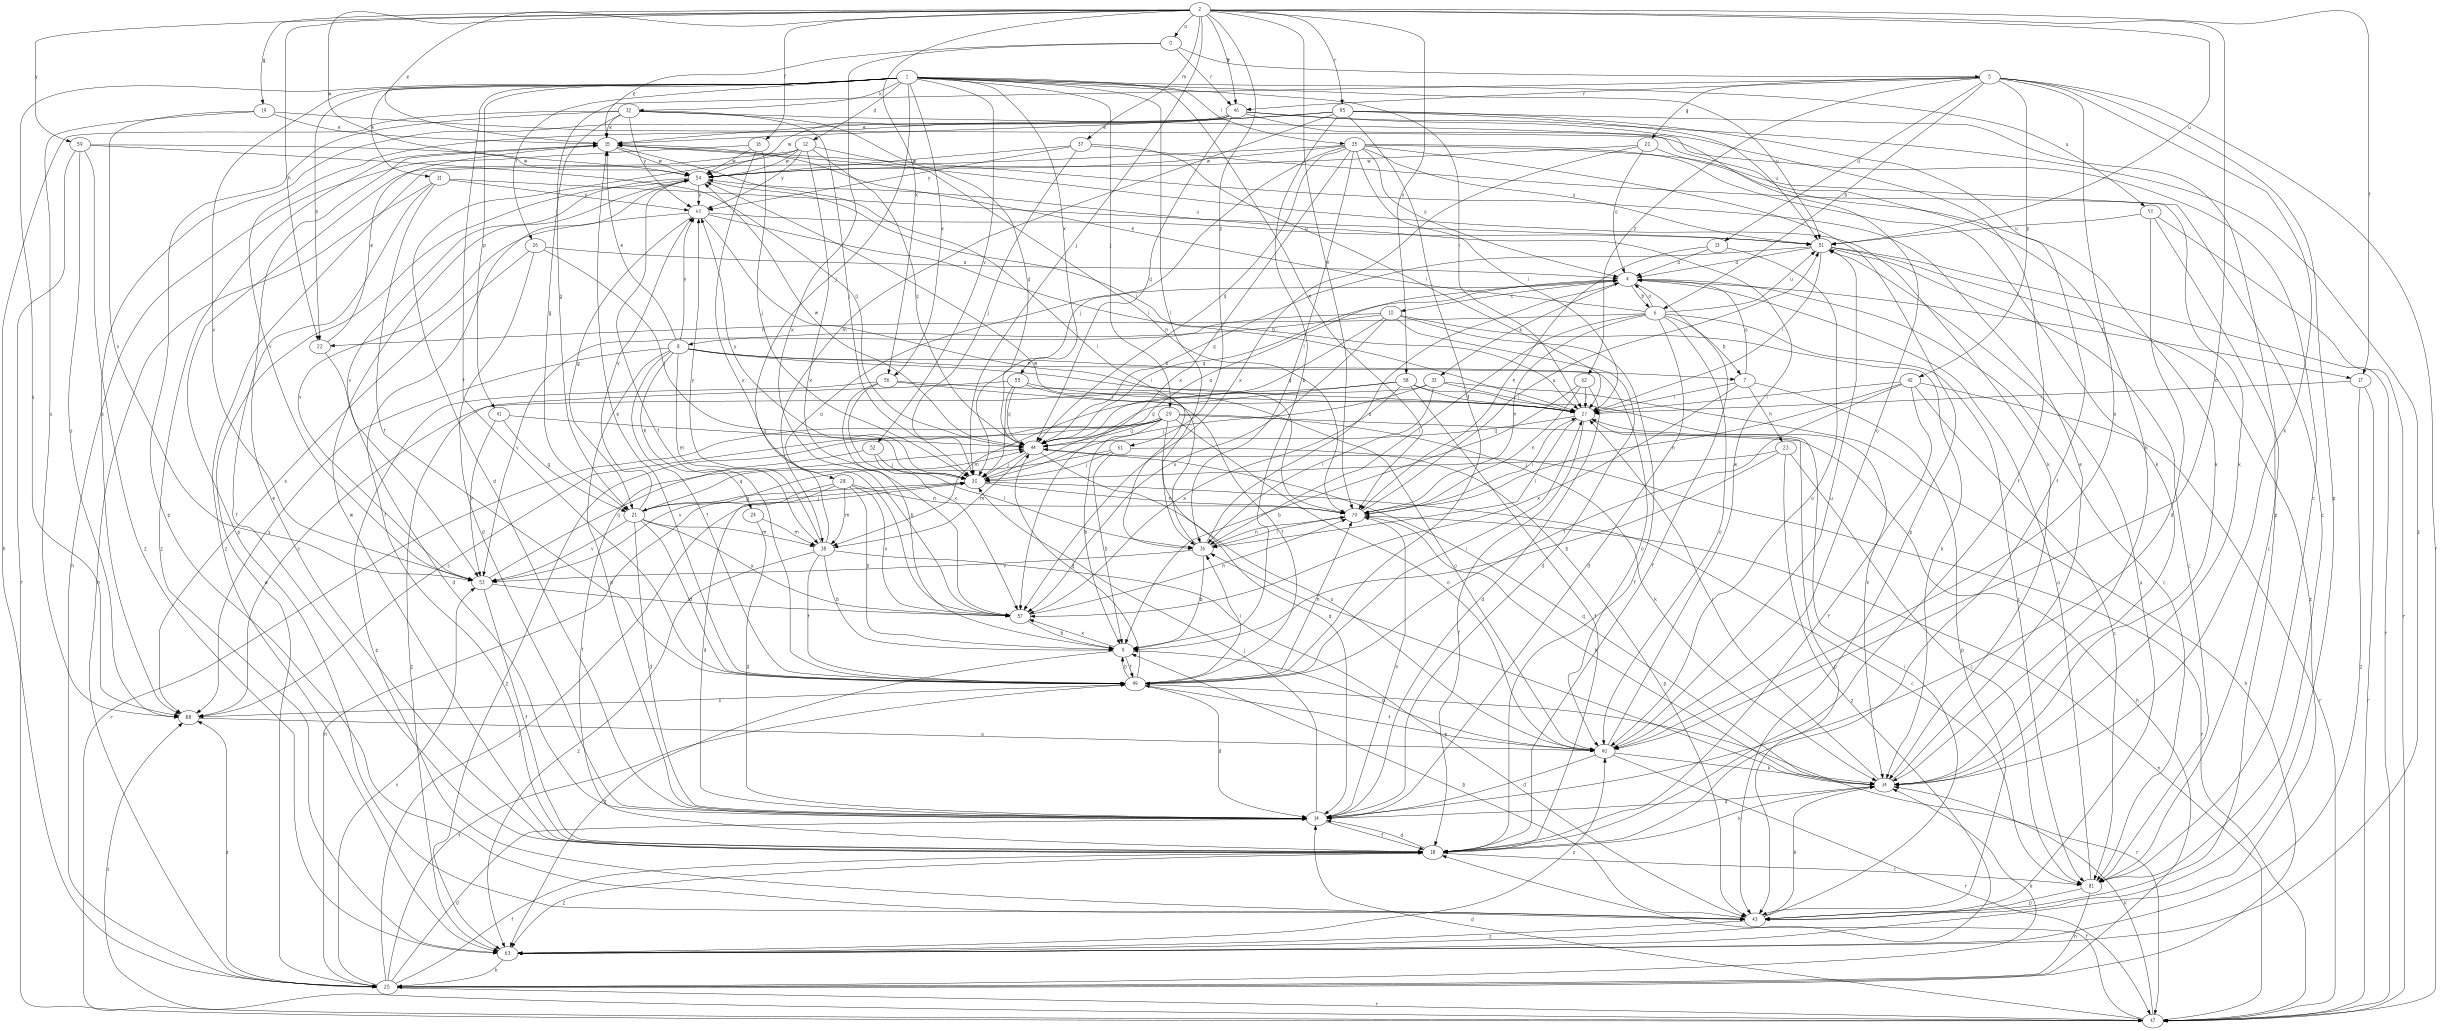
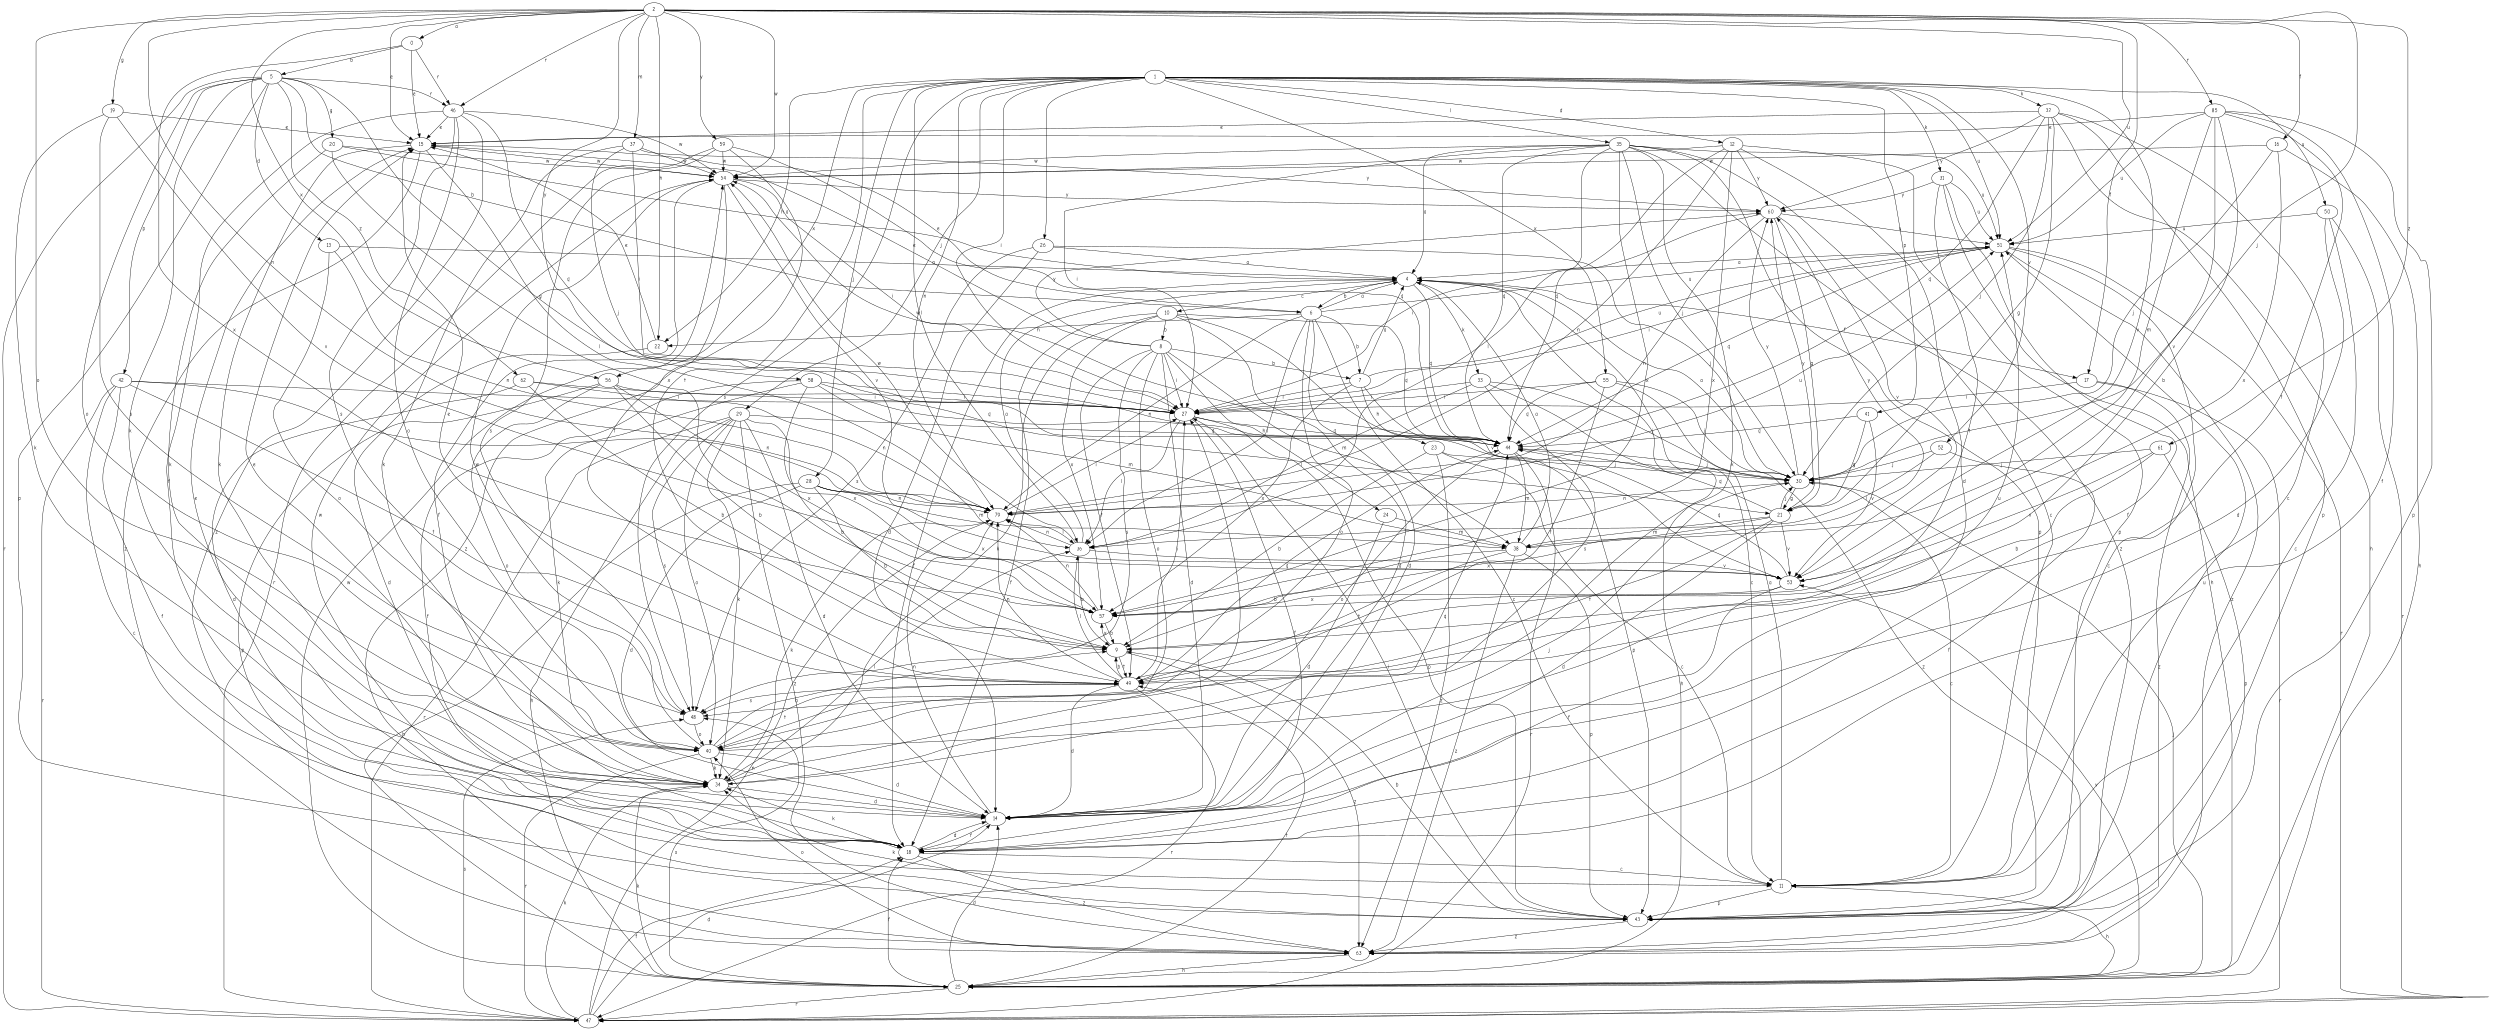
  strict digraph {
    fontname="Comic Neue"
    node [fontname="Comic Neue"]
    edge [fontname="Comic Neue"]
    n1 [label=0]
    2
    30
    51
    40
    n6 [label=85]
    56
    61
    22
    15
    19
    46
    16
    17
    54
    58
    37
    n18 [label=79]
    59
    5
    57
    4
-   11 [label=81]
+   11
    21
    60
    44
    27
    63
    47
    14
    34
    9
    49
    18
    43
    53
    38
    36
-   48 [label=88]
+   48
    25
    6
    13
    20
    62
    42
    7
    10
    33
    23
    8
    26
    35
    24
    28
    29
    32
    50
    1
    12
    31
    52
    41
    55
    n1 -> 15 [label=e]
    n1 -> 46 [label=r]
    n1 -> 5 [label=b]
    n1 -> 57 [label=x]
    2 -> n1 [label=a]
    2 -> 30 [label=j]
    2 -> 51 [label=u]
    2 -> 40 [label=o]
    2 -> n6 [label=r]
    2 -> 56 [label=x]
    2 -> 61 [label=z]
    2 -> 22 [label=h]
    2 -> 15 [label=e]
    2 -> 19 [label=g]
    2 -> 46 [label=r]
    2 -> 16 [label=f]
    2 -> 17 [label=f]
    2 -> 54 [label=w]
    2 -> 58 [label=y]
    2 -> 37 [label=m]
    2 -> n18 [label=n]
    2 -> 59 [label=y]
    30 -> n18 [label=n]
    30 -> 4 [label=a]
    30 -> 11 [label=c]
    30 -> 21 [label=g]
    30 -> 60 [label=y]
    51 -> 4 [label=a]
    51 -> 11 [label=c]
    51 -> 44 [label=q]
    51 -> 27 [label=i]
    51 -> 63 [label=z]
    51 -> 47 [label=r]
    40 -> 51 [label=u]
    40 -> 54 [label=w]
    40 -> 47 [label=r]
    40 -> 14 [label=d]
    40 -> 34 [label=k]
    40 -> 9 [label=b]
    40 -> 49 [label=t]
    n6 -> 51 [label=u]
    n6 -> 15 [label=e]
    n6 -> 9 [label=b]
    n6 -> 49 [label=t]
    n6 -> 18 [label=f]
    n6 -> 43 [label=p]
    n6 -> 53 [label=v]
    n6 -> 38 [label=m]
    56 -> 40 [label=o]
    56 -> 57 [label=x]
    56 -> 27 [label=i]
    56 -> 9 [label=b]
    56 -> 43 [label=p]
    61 -> 30 [label=j]
    61 -> 9 [label=b]
    61 -> 43 [label=p]
    61 -> 53 [label=v]
    22 -> 15 [label=e]
    22 -> 14 [label=d]
    15 -> 54 [label=w]
    15 -> 63 [label=z]
    15 -> 34 [label=k]
    15 -> 36 [label=l]
    19 -> 15 [label=e]
    19 -> 34 [label=k]
    19 -> 53 [label=v]
    19 -> 48 [label=s]
    46 -> 40 [label=o]
    46 -> 15 [label=e]
    46 -> 54 [label=w]
    46 -> 44 [label=q]
    46 -> 63 [label=z]
    46 -> 18 [label=f]
    46 -> 48 [label=s]
    16 -> 30 [label=j]
    16 -> 54 [label=w]
    16 -> 57 [label=x]
    16 -> 25 [label=h]
    17 -> 27 [label=i]
    17 -> 63 [label=z]
    17 -> 47 [label=r]
    54 -> 60 [label=y]
    54 -> 27 [label=i]
    54 -> 49 [label=t]
    54 -> 18 [label=f]
    54 -> 53 [label=v]
    58 -> 57 [label=x]
    58 -> 44 [label=q]
    58 -> 27 [label=i]
    58 -> 34 [label=k]
    58 -> 18 [label=f]
    58 -> 38 [label=m]
    37 -> 30 [label=j]
    37 -> 54 [label=w]
    37 -> 60 [label=y]
    37 -> 27 [label=i]
    37 -> 34 [label=k]
    n18 -> 51 [label=u]
    n18 -> 27 [label=i]
    n18 -> 34 [label=k]
    n18 -> 36 [label=l]
    59 -> 54 [label=w]
    59 -> 44 [label=q]
    59 -> 63 [label=z]
    59 -> 47 [label=r]
    59 -> 48 [label=s]
    5 -> 40 [label=o]
    5 -> 46 [label=r]
    5 -> 21 [label=g]
    5 -> 47 [label=r]
    5 -> 34 [label=k]
    5 -> 43 [label=p]
    5 -> 6 [label=b]
    5 -> 13 [label=d]
    5 -> 20 [label=g]
    5 -> 62 [label=z]
    5 -> 42 [label=p]
    57 -> n18 [label=n]
    57 -> 9 [label=b]
    4 -> 17 [label=f]
    4 -> 11 [label=c]
    4 -> 44 [label=q]
    4 -> 18 [label=f]
    4 -> 6 [label=b]
    4 -> 10 [label=c]
    4 -> 33 [label=k]
    11 -> 4 [label=a]
    11 -> 43 [label=p]
    11 -> 25 [label=h]
    21 -> 30 [label=j]
    21 -> 57 [label=x]
    21 -> 60 [label=y]
    21 -> 44 [label=q]
    21 -> 14 [label=d]
    21 -> 49 [label=t]
    21 -> 53 [label=v]
    21 -> 38 [label=m]
    60 -> 51 [label=u]
    60 -> n18 [label=n]
    60 -> 21 [label=g]
    60 -> 27 [label=i]
    60 -> 53 [label=v]
    44 -> 30 [label=j]
    44 -> 40 [label=o]
    44 -> 54 [label=w]
    44 -> 47 [label=r]
    44 -> 38 [label=m]
    27 -> 44 [label=q]
    27 -> 18 [label=f]
    27 -> 43 [label=p]
    27 -> 36 [label=l]
    63 -> 40 [label=o]
    63 -> 25 [label=h]
    47 -> n18 [label=n]
    47 -> 14 [label=d]
    47 -> 34 [label=k]
    47 -> 18 [label=f]
    47 -> 48 [label=s]
    14 -> 30 [label=j]
    14 -> n18 [label=n]
    14 -> 18 [label=f]
    34 -> 15 [label=e]
    34 -> 44 [label=q]
    34 -> 27 [label=i]
    34 -> 14 [label=d]
    34 -> 36 [label=l]
    9 -> 57 [label=x]
    9 -> 63 [label=z]
    9 -> 49 [label=t]
    49 -> 15 [label=e]
    49 -> n18 [label=n]
    49 -> 44 [label=q]
    49 -> 27 [label=i]
    49 -> 47 [label=r]
    49 -> 14 [label=d]
    49 -> 9 [label=b]
    49 -> 36 [label=l]
    49 -> 48 [label=s]
    18 -> 15 [label=e]
    18 -> 54 [label=w]
    18 -> 11 [label=c]
    18 -> 63 [label=z]
    18 -> 14 [label=d]
    18 -> 34 [label=k]
    43 -> 51 [label=u]
    43 -> 27 [label=i]
    43 -> 63 [label=z]
    43 -> 34 [label=k]
    43 -> 9 [label=b]
    53 -> 57 [label=x]
    53 -> 44 [label=q]
    53 -> 18 [label=f]
    38 -> 4 [label=a]
    38 -> 60 [label=y]
    38 -> 63 [label=z]
    38 -> 9 [label=b]
    38 -> 49 [label=t]
    38 -> 43 [label=p]
    36 -> 54 [label=w]
    36 -> n18 [label=n]
    36 -> 4 [label=a]
    36 -> 9 [label=b]
    36 -> 53 [label=v]
    48 -> 40 [label=o]
    25 -> 30 [label=j]
    25 -> 54 [label=w]
    25 -> 47 [label=r]
    25 -> 14 [label=d]
    25 -> 34 [label=k]
    25 -> 49 [label=t]
    25 -> 18 [label=f]
    25 -> 53 [label=v]
    25 -> 48 [label=s]
    6 -> 51 [label=u]
    6 -> 40 [label=o]
    6 -> 22 [label=h]
    6 -> 15 [label=e]
    6 -> n18 [label=n]
    6 -> 4 [label=a]
    6 -> 11 [label=c]
    6 -> 14 [label=d]
    6 -> 36 [label=l]
    6 -> 7 [label=b]
    13 -> 40 [label=o]
    13 -> n18 [label=n]
    13 -> 4 [label=a]
    20 -> 54 [label=w]
    20 -> 57 [label=x]
    20 -> 4 [label=a]
    20 -> 34 [label=k]
    62 -> n18 [label=n]
    62 -> 27 [label=i]
    62 -> 14 [label=d]
    62 -> 9 [label=b]
    42 -> n18 [label=n]
    42 -> 11 [label=c]
    42 -> 27 [label=i]
    42 -> 47 [label=r]
    42 -> 49 [label=t]
    42 -> 18 [label=f]
+   7 -> 51 [label=u]
    7 -> 57 [label=x]
    7 -> 4 [label=a]
    7 -> 27 [label=i]
    7 -> 43 [label=p]
    7 -> 23 [label=h]
    10 -> 57 [label=x]
    10 -> 44 [label=q]
    10 -> 14 [label=d]
    10 -> 34 [label=k]
    10 -> 18 [label=f]
    10 -> 53 [label=v]
    10 -> 8 [label=b]
    33 -> 30 [label=j]
    33 -> 27 [label=i]
    33 -> 36 [label=l]
    33 -> 48 [label=s]
    33 -> 25 [label=h]
    23 -> 30 [label=j]
    23 -> 11 [label=c]
    23 -> 63 [label=z]
    23 -> 9 [label=b]
    8 -> 40 [label=o]
    8 -> 15 [label=e]
    8 -> 60 [label=y]
    8 -> 27 [label=i]
    8 -> 14 [label=d]
    8 -> 49 [label=t]
    8 -> 38 [label=m]
    8 -> 48 [label=s]
    8 -> 7 [label=b]
    8 -> 24 [label=h]
    26 -> 30 [label=j]
    26 -> 4 [label=a]
    26 -> 14 [label=d]
    26 -> 48 [label=s]
    35 -> 30 [label=j]
    35 -> 51 [label=u]
    35 -> 54 [label=w]
    35 -> 57 [label=x]
    35 -> 4 [label=a]
    35 -> 11 [label=c]
    35 -> 44 [label=q]
    35 -> 27 [label=i]
    35 -> 63 [label=z]
    35 -> 34 [label=k]
    35 -> 43 [label=p]
    35 -> 36 [label=l]
    24 -> 14 [label=d]
    24 -> 38 [label=m]
    28 -> n18 [label=n]
    28 -> 57 [label=x]
    28 -> 14 [label=d]
    28 -> 9 [label=b]
    28 -> 38 [label=m]
    28 -> 25 [label=h]
    29 -> 40 [label=o]
    29 -> 44 [label=q]
    29 -> 63 [label=z]
    29 -> 47 [label=r]
    29 -> 14 [label=d]
    29 -> 34 [label=k]
    29 -> 9 [label=b]
    29 -> 48 [label=s]
    29 -> 25 [label=h]
    32 -> 30 [label=j]
    32 -> 15 [label=e]
    32 -> 11 [label=c]
    32 -> 21 [label=g]
    32 -> 60 [label=y]
    32 -> 44 [label=q]
    32 -> 43 [label=p]
    32 -> 25 [label=h]
    50 -> 51 [label=u]
    50 -> 11 [label=c]
    50 -> 47 [label=r]
    50 -> 14 [label=d]
    1 -> 51 [label=u]
    1 -> 56 [label=x]
    1 -> 22 [label=h]
    1 -> n18 [label=n]
    1 -> 27 [label=i]
    1 -> 49 [label=t]
    1 -> 53 [label=v]
    1 -> 36 [label=l]
    1 -> 48 [label=s]
    1 -> 26 [label=i]
    1 -> 35 [label=l]
    1 -> 28 [label=j]
    1 -> 29 [label=j]
    1 -> 32 [label=k]
    1 -> 50 [label=u]
    1 -> 12 [label=d]
    1 -> 31 [label=k]
    1 -> 52 [label=v]
    1 -> 41 [label=p]
    1 -> 55 [label=x]
    12 -> 54 [label=w]
    12 -> n18 [label=n]
    12 -> 57 [label=x]
    12 -> 60 [label=y]
    12 -> 44 [label=q]
    12 -> 14 [label=d]
    12 -> 43 [label=p]
    31 -> 51 [label=u]
    31 -> 60 [label=y]
    31 -> 49 [label=t]
    31 -> 18 [label=f]
    31 -> 25 [label=h]
    52 -> 30 [label=j]
    52 -> 18 [label=f]
    52 -> 36 [label=l]
    41 -> 21 [label=g]
    41 -> 44 [label=q]
    41 -> 53 [label=v]
    55 -> 30 [label=j]
    55 -> 44 [label=q]
    55 -> 27 [label=i]
    55 -> 63 [label=z]
    55 -> 49 [label=t]
  }
